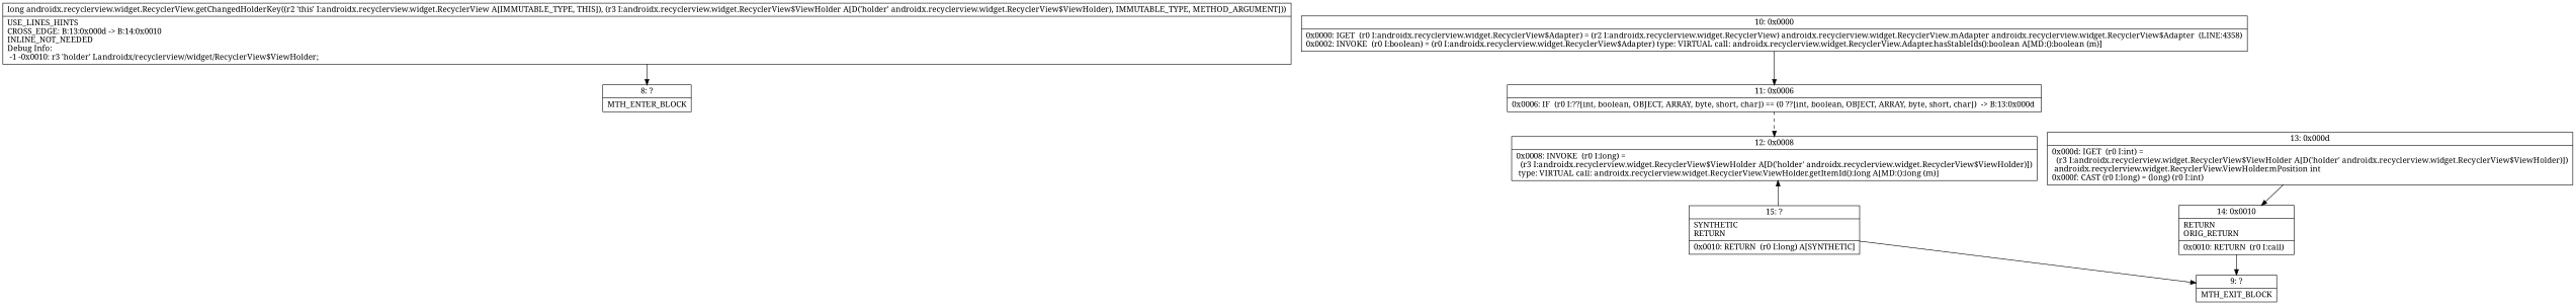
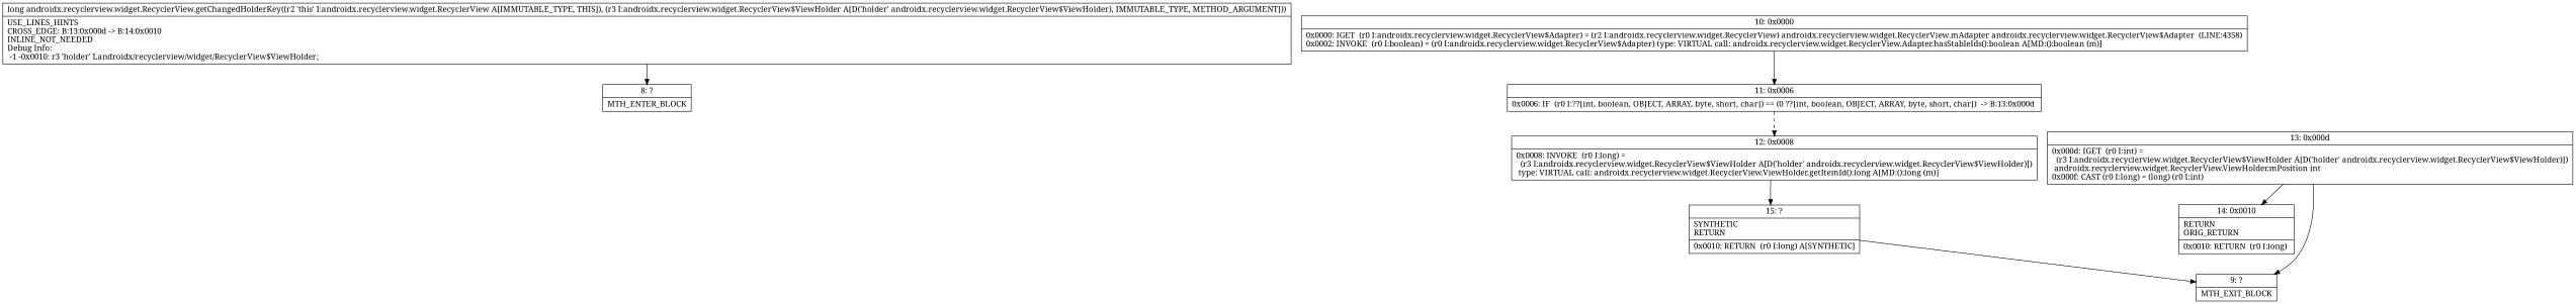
  digraph {
    fontname="Noto Serif"
    node [fontname="Noto Serif" shape=record]
    edge [fontname="Noto Serif"]
    n1 [label="{8\:\ ?|MTH_ENTER_BLOCK\l}"]
    n2 [label="{10\:\ 0x0000|0x0000: IGET  (r0 I:androidx.recyclerview.widget.RecyclerView$Adapter) = (r2 I:androidx.recyclerview.widget.RecyclerView) androidx.recyclerview.widget.RecyclerView.mAdapter androidx.recyclerview.widget.RecyclerView$Adapter  (LINE:4358)\l0x0002: INVOKE  (r0 I:boolean) = (r0 I:androidx.recyclerview.widget.RecyclerView$Adapter) type: VIRTUAL call: androidx.recyclerview.widget.RecyclerView.Adapter.hasStableIds():boolean A[MD:():boolean (m)]\l}"]
    n3 [label="{11\:\ 0x0006|0x0006: IF  (r0 I:??[int, boolean, OBJECT, ARRAY, byte, short, char]) == (0 ??[int, boolean, OBJECT, ARRAY, byte, short, char])  \-\> B:13:0x000d \l}"]
    n4 [label="{12\:\ 0x0008|0x0008: INVOKE  (r0 I:long) = \l  (r3 I:androidx.recyclerview.widget.RecyclerView$ViewHolder A[D('holder' androidx.recyclerview.widget.RecyclerView$ViewHolder)])\l type: VIRTUAL call: androidx.recyclerview.widget.RecyclerView.ViewHolder.getItemId():long A[MD:():long (m)]\l}"]
    n5 [label="{15\:\ ?|SYNTHETIC\lRETURN\l|0x0010: RETURN  (r0 I:long) A[SYNTHETIC]\l}"]
    n6 [label="{13\:\ 0x000d|0x000d: IGET  (r0 I:int) = \l  (r3 I:androidx.recyclerview.widget.RecyclerView$ViewHolder A[D('holder' androidx.recyclerview.widget.RecyclerView$ViewHolder)])\l androidx.recyclerview.widget.RecyclerView.ViewHolder.mPosition int \l0x000f: CAST (r0 I:long) = (long) (r0 I:int) \l}"]
-   n7 [label="{14\:\ 0x0010|RETURN\lORIG_RETURN\l|0x0010: RETURN  (r0 I:call) \l}"]
+   n7 [label="{14\:\ 0x0010|RETURN\lORIG_RETURN\l|0x0010: RETURN  (r0 I:long) \l}"]
    n8 [label="{9\:\ ?|MTH_EXIT_BLOCK\l}"]
    n9 [label="{long androidx.recyclerview.widget.RecyclerView.getChangedHolderKey((r2 'this' I:androidx.recyclerview.widget.RecyclerView A[IMMUTABLE_TYPE, THIS]), (r3 I:androidx.recyclerview.widget.RecyclerView$ViewHolder A[D('holder' androidx.recyclerview.widget.RecyclerView$ViewHolder), IMMUTABLE_TYPE, METHOD_ARGUMENT]))  | USE_LINES_HINTS\lCROSS_EDGE: B:13:0x000d \-\> B:14:0x0010\lINLINE_NOT_NEEDED\lDebug Info:\l  \-1 \-0x0010: r3 'holder' Landroidx\/recyclerview\/widget\/RecyclerView$ViewHolder;\l}"]
    n2 -> n3
    n3 -> n4 [style=dashed]
-   n5 -> n4
+   n4 -> n5
    n5 -> n8
    n6 -> n7
-   n7 -> n8
+   n6 -> n8
    n9 -> n1
  }
